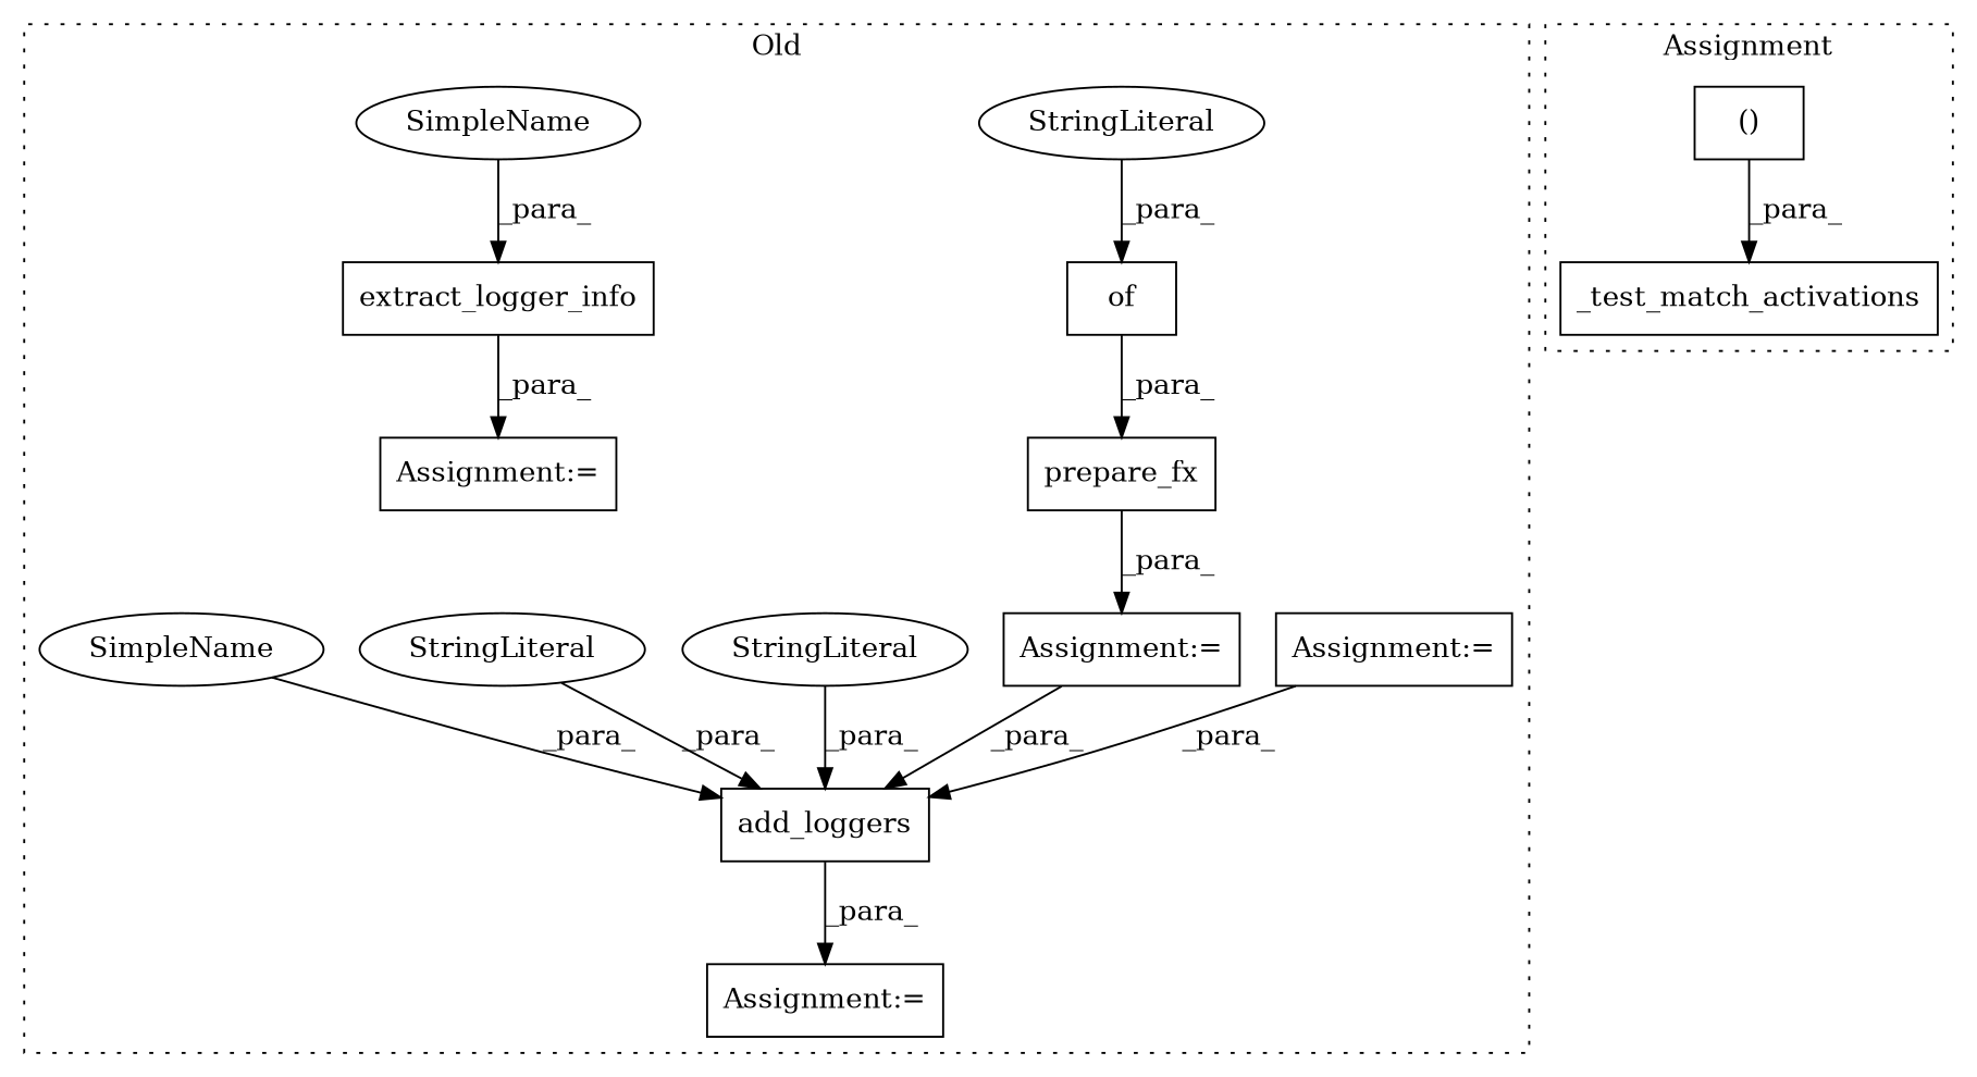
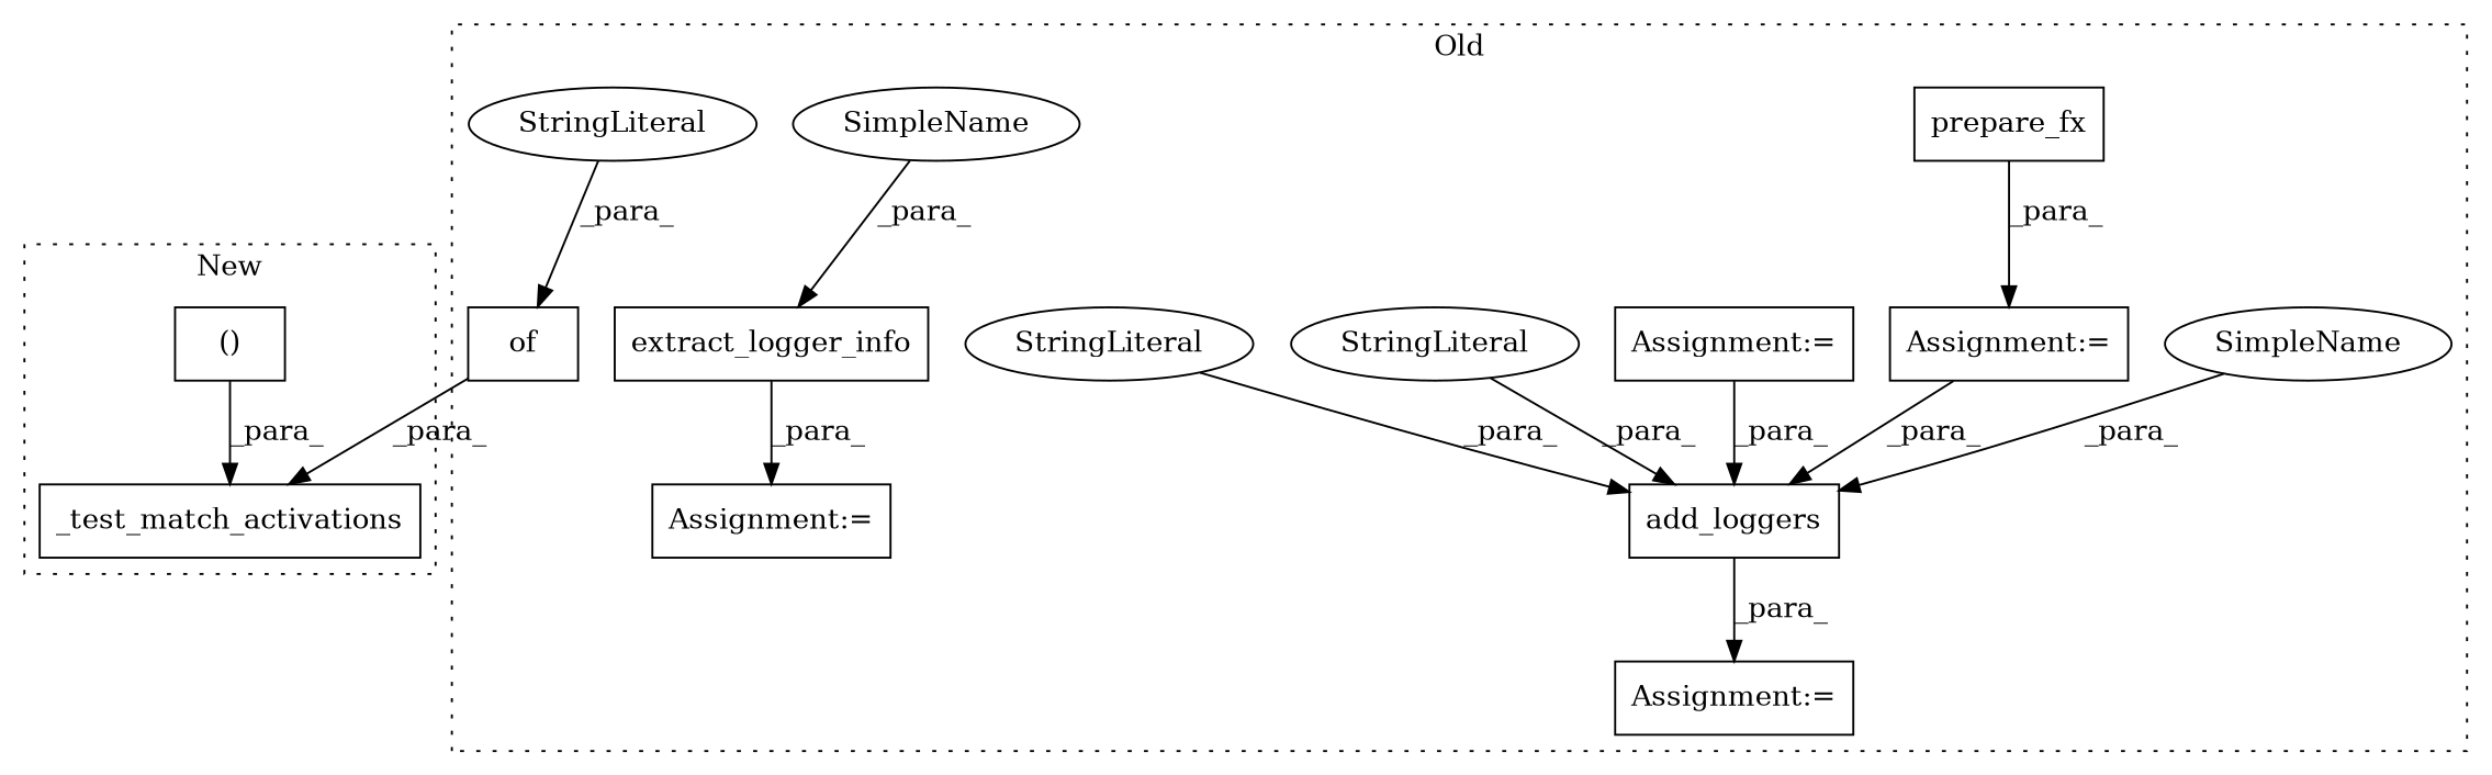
  digraph {
    node [a=32 l=1 shape=box]
    n1 [l="3,1" label=of s="45243,45289"]
    n2 [a=7 l=2 label="Assignment:=" s=45628]
    n3 [a=7 label="Assignment:=" s=45207]
    n4 [l="11,1" label=prepare_fx s="45208,45290"]
    n5 [a=7 label="Assignment:=" s=45526]
    n6 [a=45 l=2 label=StringLiteral s=45246 shape=ellipse]
    n7 [l="12,1" label=add_loggers s="45630,45737"]
    n8 [l="20,1" label=extract_logger_info s="45829,45883"]
    n9 [a=45 l=6 label=StringLiteral s=45678 shape=ellipse]
    n10 [a=45 l=15 label=StringLiteral s=45642 shape=ellipse]
    n11 [a=7 label="Assignment:=" s=45828]
    n12 [a=42 l=12 label=SimpleName s=45871 shape=ellipse]
    n13 [a=42 l=12 label=SimpleName s=45707 shape=ellipse]
    n14 [l="24,1" label=_test_match_activations s="43203,43302"]
    n15 [a=106 l=37 label="()" s=43244]
    subgraph cluster_1 {
      label=Old
      style=dotted
      n1
      n2
      n3
      n4
      n5
      n6
      n7
      n8
      n9
      n10
      n11
      n12
      n13
    }
    subgraph cluster_2 {
-     label=Assignment
+     label=New
      style=dotted
      n14
      n15
    }
-   n1 -> n4 [label=_para_]
+   n1 -> n14 [label=_para_]
    n3 -> n7 [label=_para_]
    n4 -> n3 [label=_para_]
    n5 -> n7 [label=_para_]
    n6 -> n1 [label=_para_]
    n7 -> n2 [label=_para_]
    n8 -> n11 [label=_para_]
    n9 -> n7 [label=_para_]
    n10 -> n7 [label=_para_]
    n12 -> n8 [label=_para_]
    n13 -> n7 [label=_para_]
    n15 -> n14 [label=_para_]
  }
